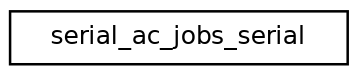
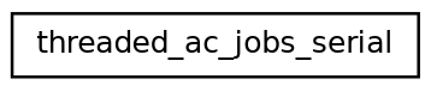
  digraph {
    rankdir=LR
-   n1 [color=black fillcolor=white fontname=Helvetica fontsize=10 height=0.2 label=serial_ac_jobs_serial shape=record style=filled width=0.4]
+   n1 [color=black fillcolor=white fontname=Helvetica fontsize=10 height=0.2 label=threaded_ac_jobs_serial shape=record style=filled width=0.4]
  }
